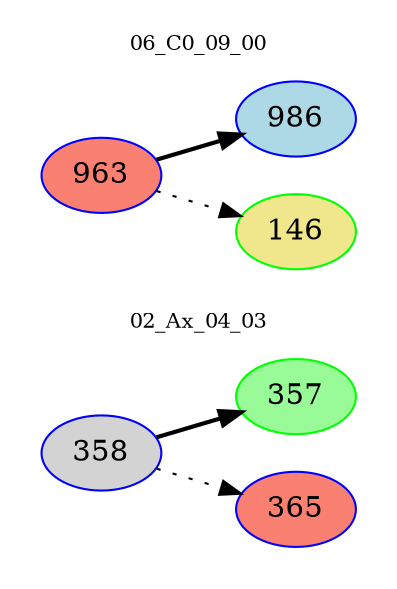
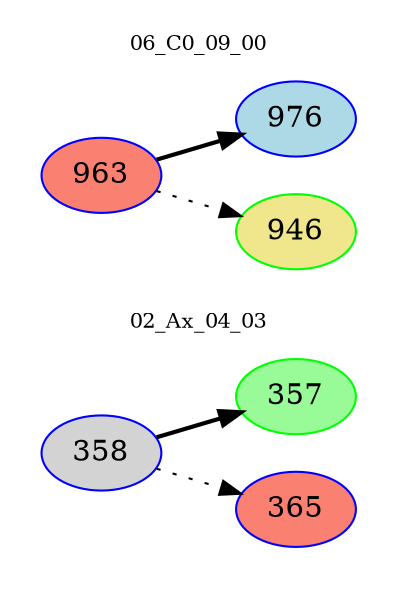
  digraph {
    rankdir=LR
    node [color=blue fillcolor=salmon style=filled]
    edge [color=black style=dotted]
    n1 [fillcolor=lightgrey label=358]
    n2 [label=365]
    n3 [color=green fillcolor=palegreen label=357]
    n4 [label=963]
-   n5 [color=green fillcolor=khaki label=146]
-   n6 [fillcolor=lightblue label=986]
+   n5 [color=green fillcolor=khaki label=946]
+   n6 [fillcolor=lightblue label=976]
    subgraph cluster_1 {
      color=white
      fontsize=10
      label="02_Ax_04_03"
      n1
      n2
      n3
    }
    subgraph cluster_2 {
      color=white
      fontsize=10
      label="06_C0_09_00"
      n4
      n5
      n6
    }
    n1 -> n2
    n1 -> n3 [style=bold]
    n4 -> n5
    n4 -> n6 [style=bold]
  }
